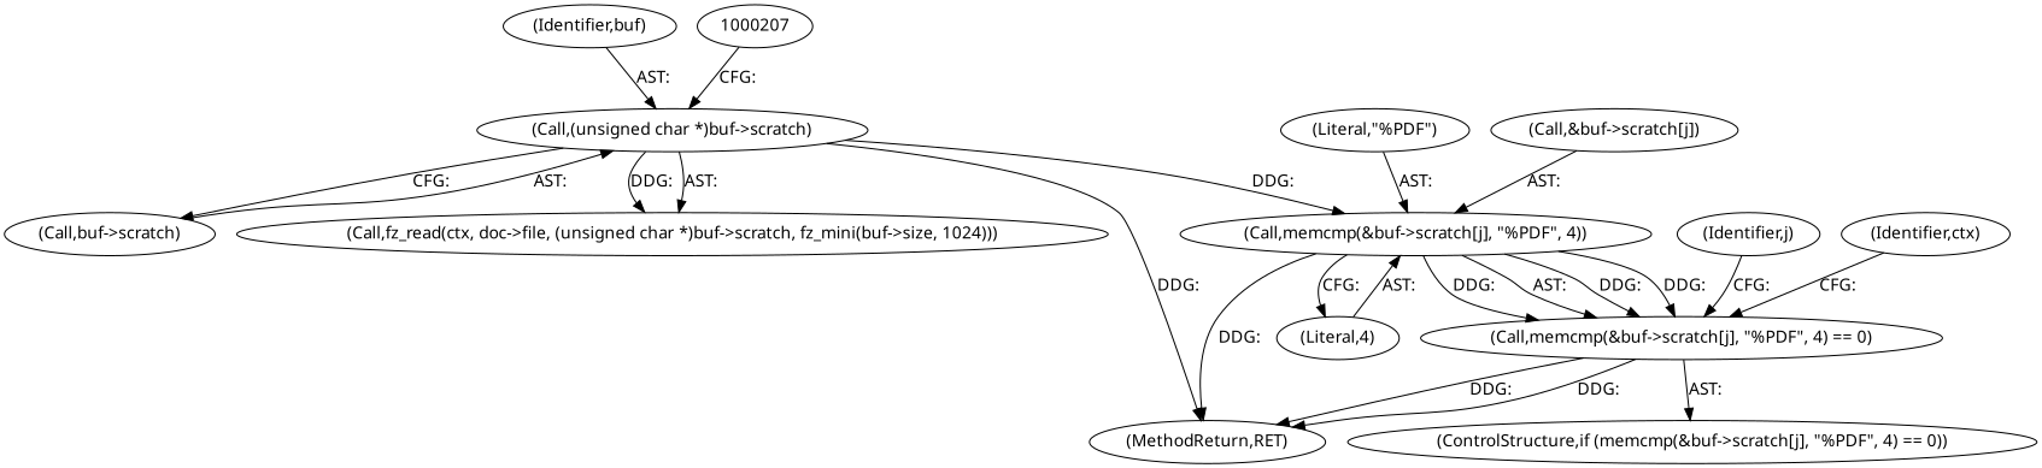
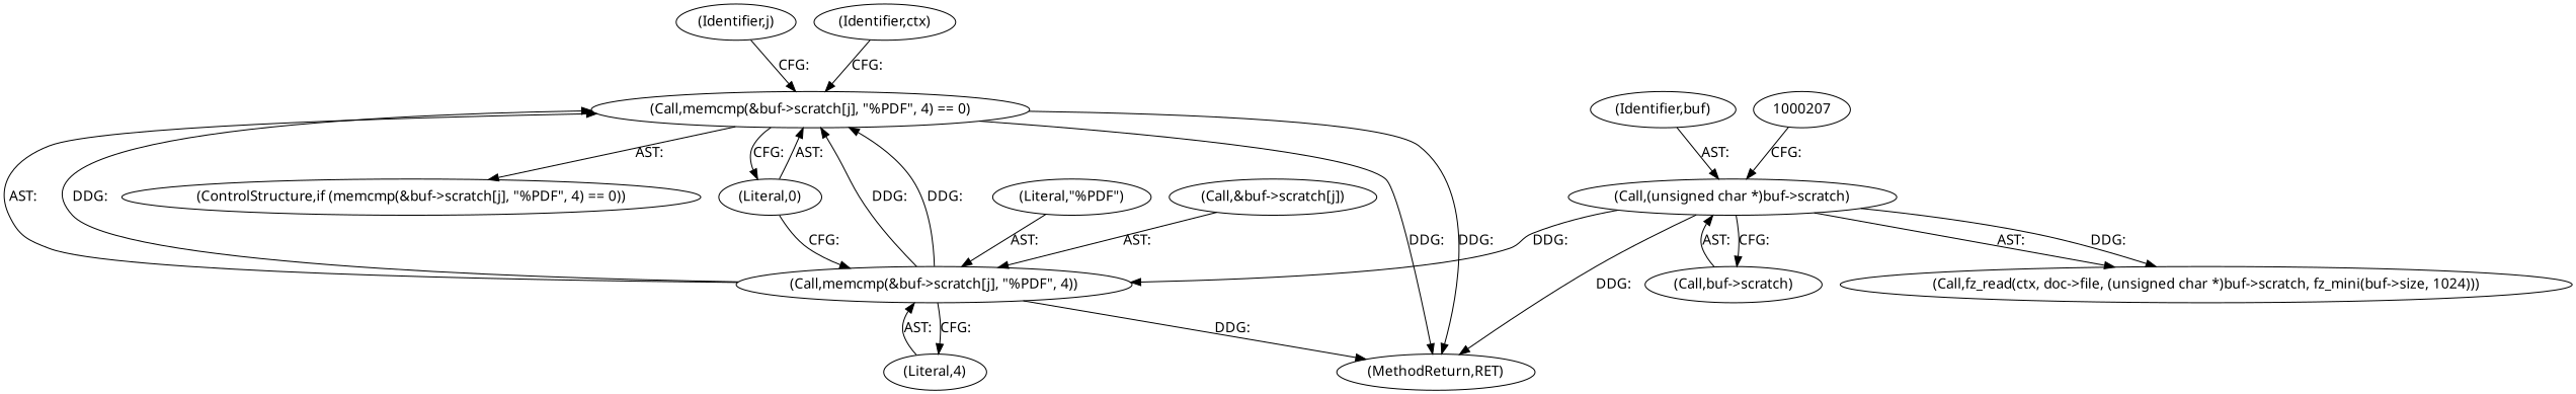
  digraph {
    fontname="Noto Sans"
    node [fontname="Noto Sans"]
    edge [fontname="Noto Sans"]
    n1 [label="(Call,memcmp(&buf->scratch[j], \"%PDF\", 4) == 0)"]
    n2 [label="(ControlStructure,if (memcmp(&buf->scratch[j], \"%PDF\", 4) == 0))"]
+   n3 [label="(Literal,0)"]
    n4 [label="(MethodReturn,RET)"]
    n5 [label="(Call,memcmp(&buf->scratch[j], \"%PDF\", 4))"]
    n6 [label="(Literal,4)"]
    n7 [label="(Call,(unsigned char *)buf->scratch)"]
    n8 [label="(Call,fz_read(ctx, doc->file, (unsigned char *)buf->scratch, fz_mini(buf->size, 1024)))"]
    n9 [label="(Call,buf->scratch)"]
    n10 [label="(Identifier,j)"]
    n11 [label="(Literal,\"%PDF\")"]
    n12 [label="(Identifier,buf)"]
    n13 [label="(Call,&buf->scratch[j])"]
    n14 [label="(Identifier,ctx)"]
    1000207
    n1 -> n2 [label="AST: "]
+   n1 -> n3 [label="CFG: "]
    n1 -> n4 [label="DDG: "]
    n1 -> n4 [label="DDG: "]
+   n3 -> n1 [label="AST: "]
+   n3 -> n5 [label="CFG: "]
    n5 -> n1 [label="AST: "]
    n5 -> n1 [label="DDG: "]
    n5 -> n1 [label="DDG: "]
    n5 -> n1 [label="DDG: "]
    n5 -> n4 [label="DDG: "]
    n5 -> n6 [label="CFG: "]
    n6 -> n5 [label="AST: "]
    n7 -> n4 [label="DDG: "]
    n7 -> n5 [label="DDG: "]
    n7 -> n8 [label="AST: "]
    n7 -> n8 [label="DDG: "]
    n7 -> n9 [label="CFG: "]
    n9 -> n7 [label="AST: "]
    n10 -> n1 [label="CFG: "]
    n11 -> n5 [label="AST: "]
    n12 -> n7 [label="AST: "]
    n13 -> n5 [label="AST: "]
    n14 -> n1 [label="CFG: "]
    1000207 -> n7 [label="CFG: "]
  }
